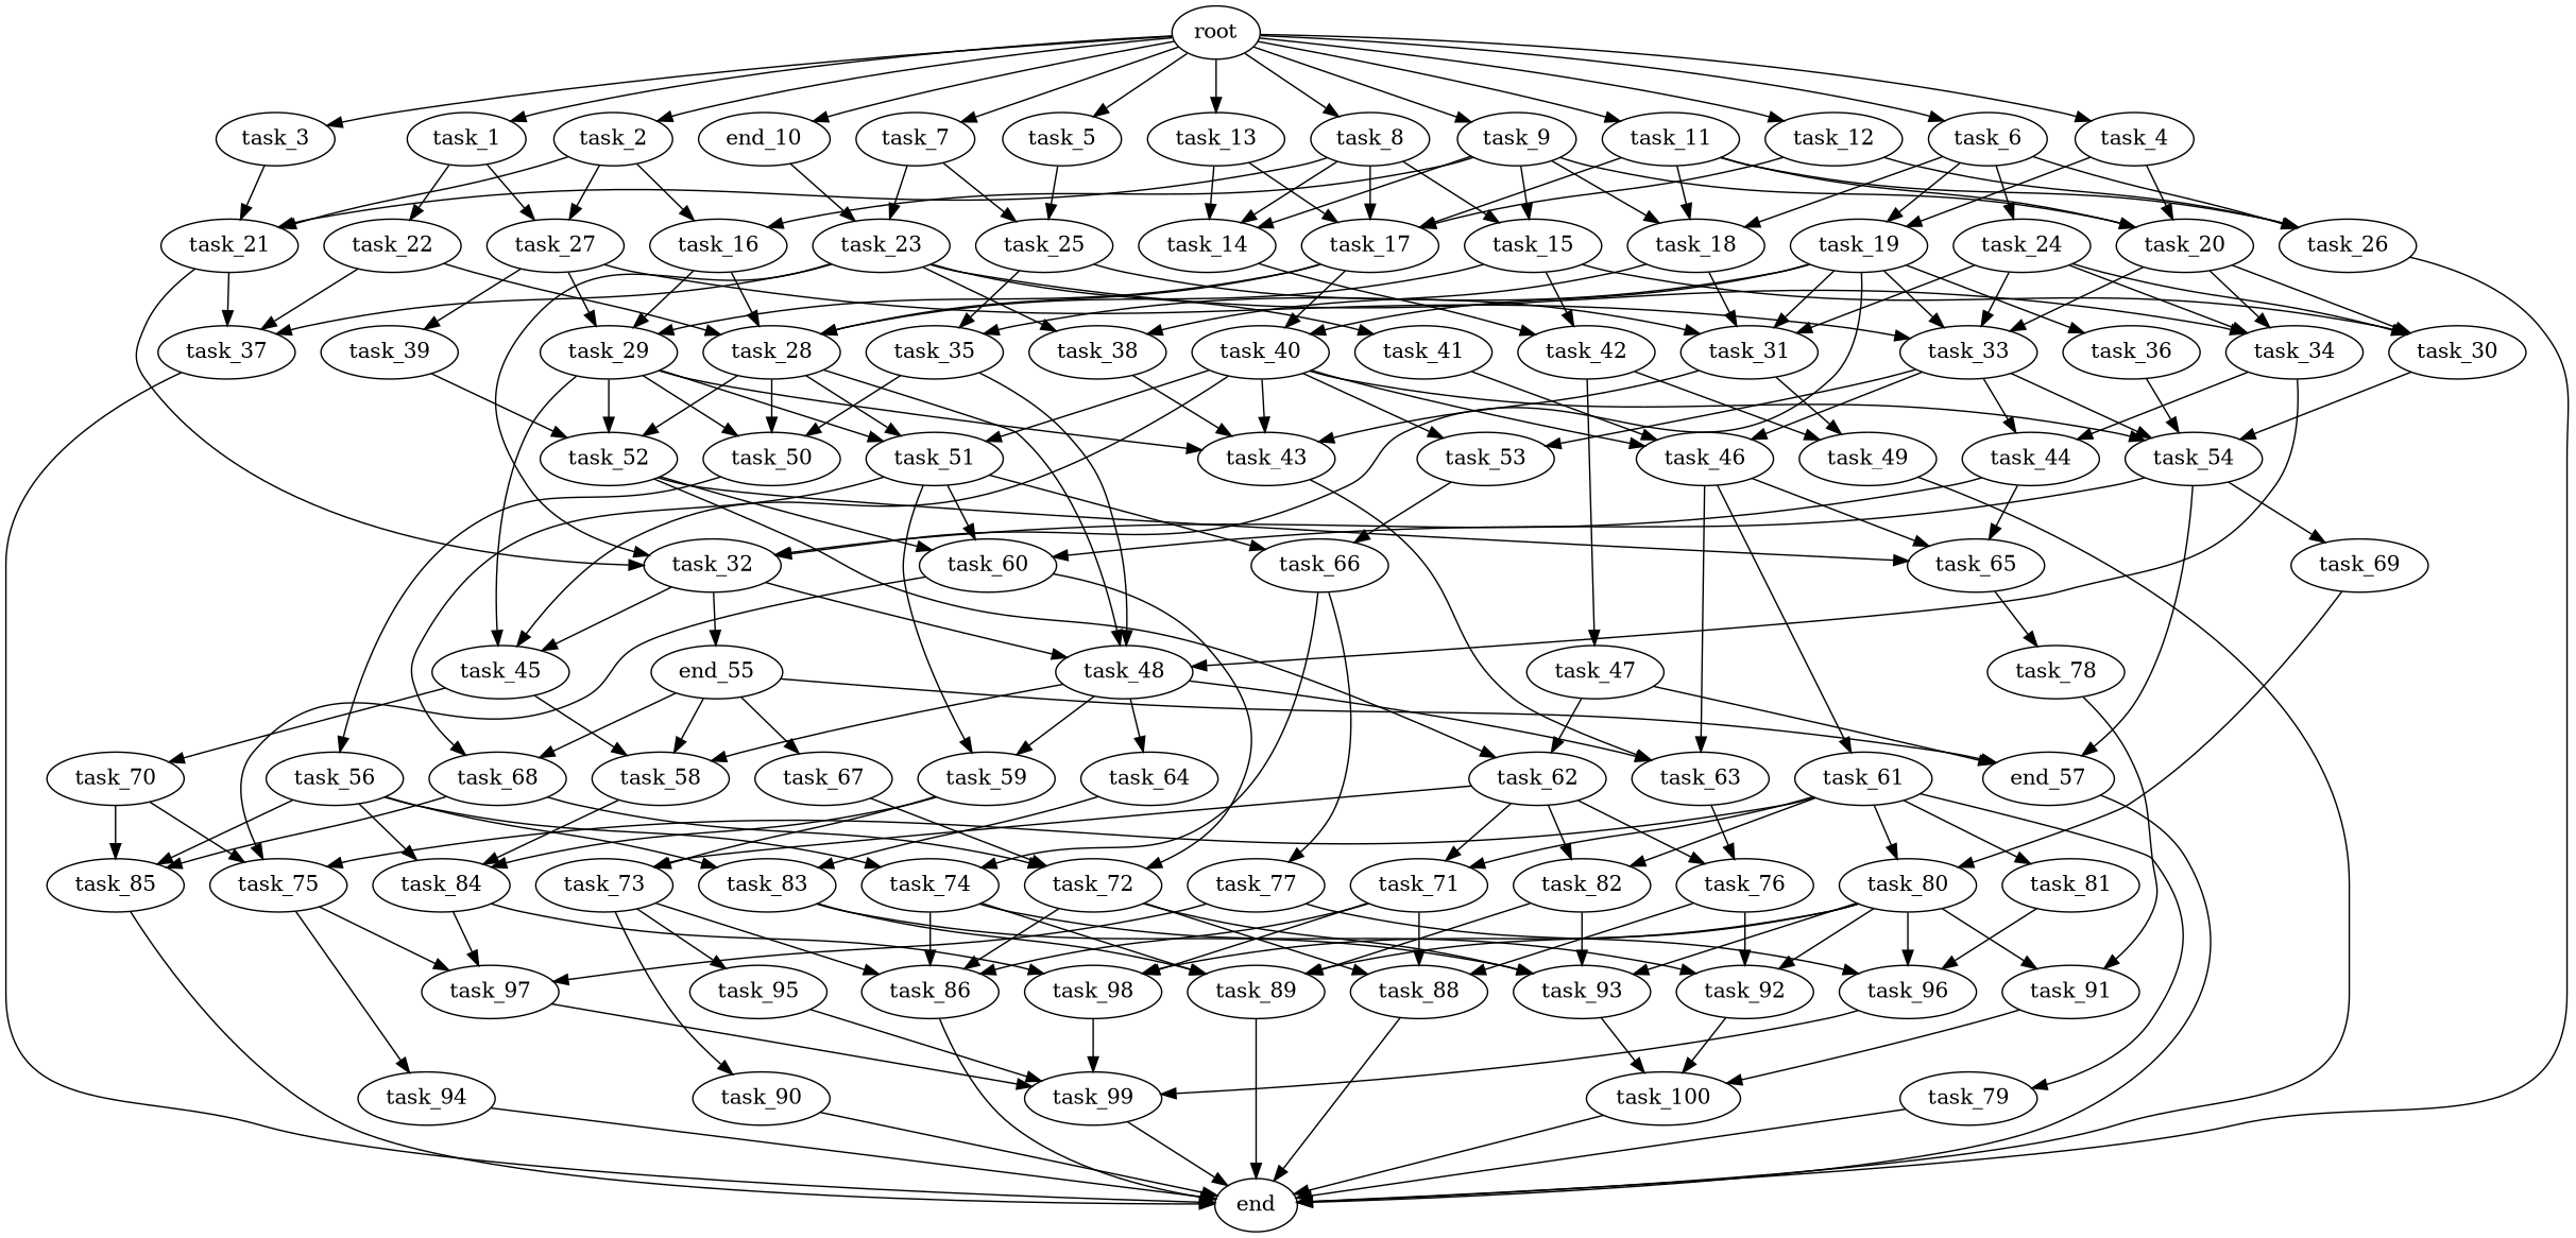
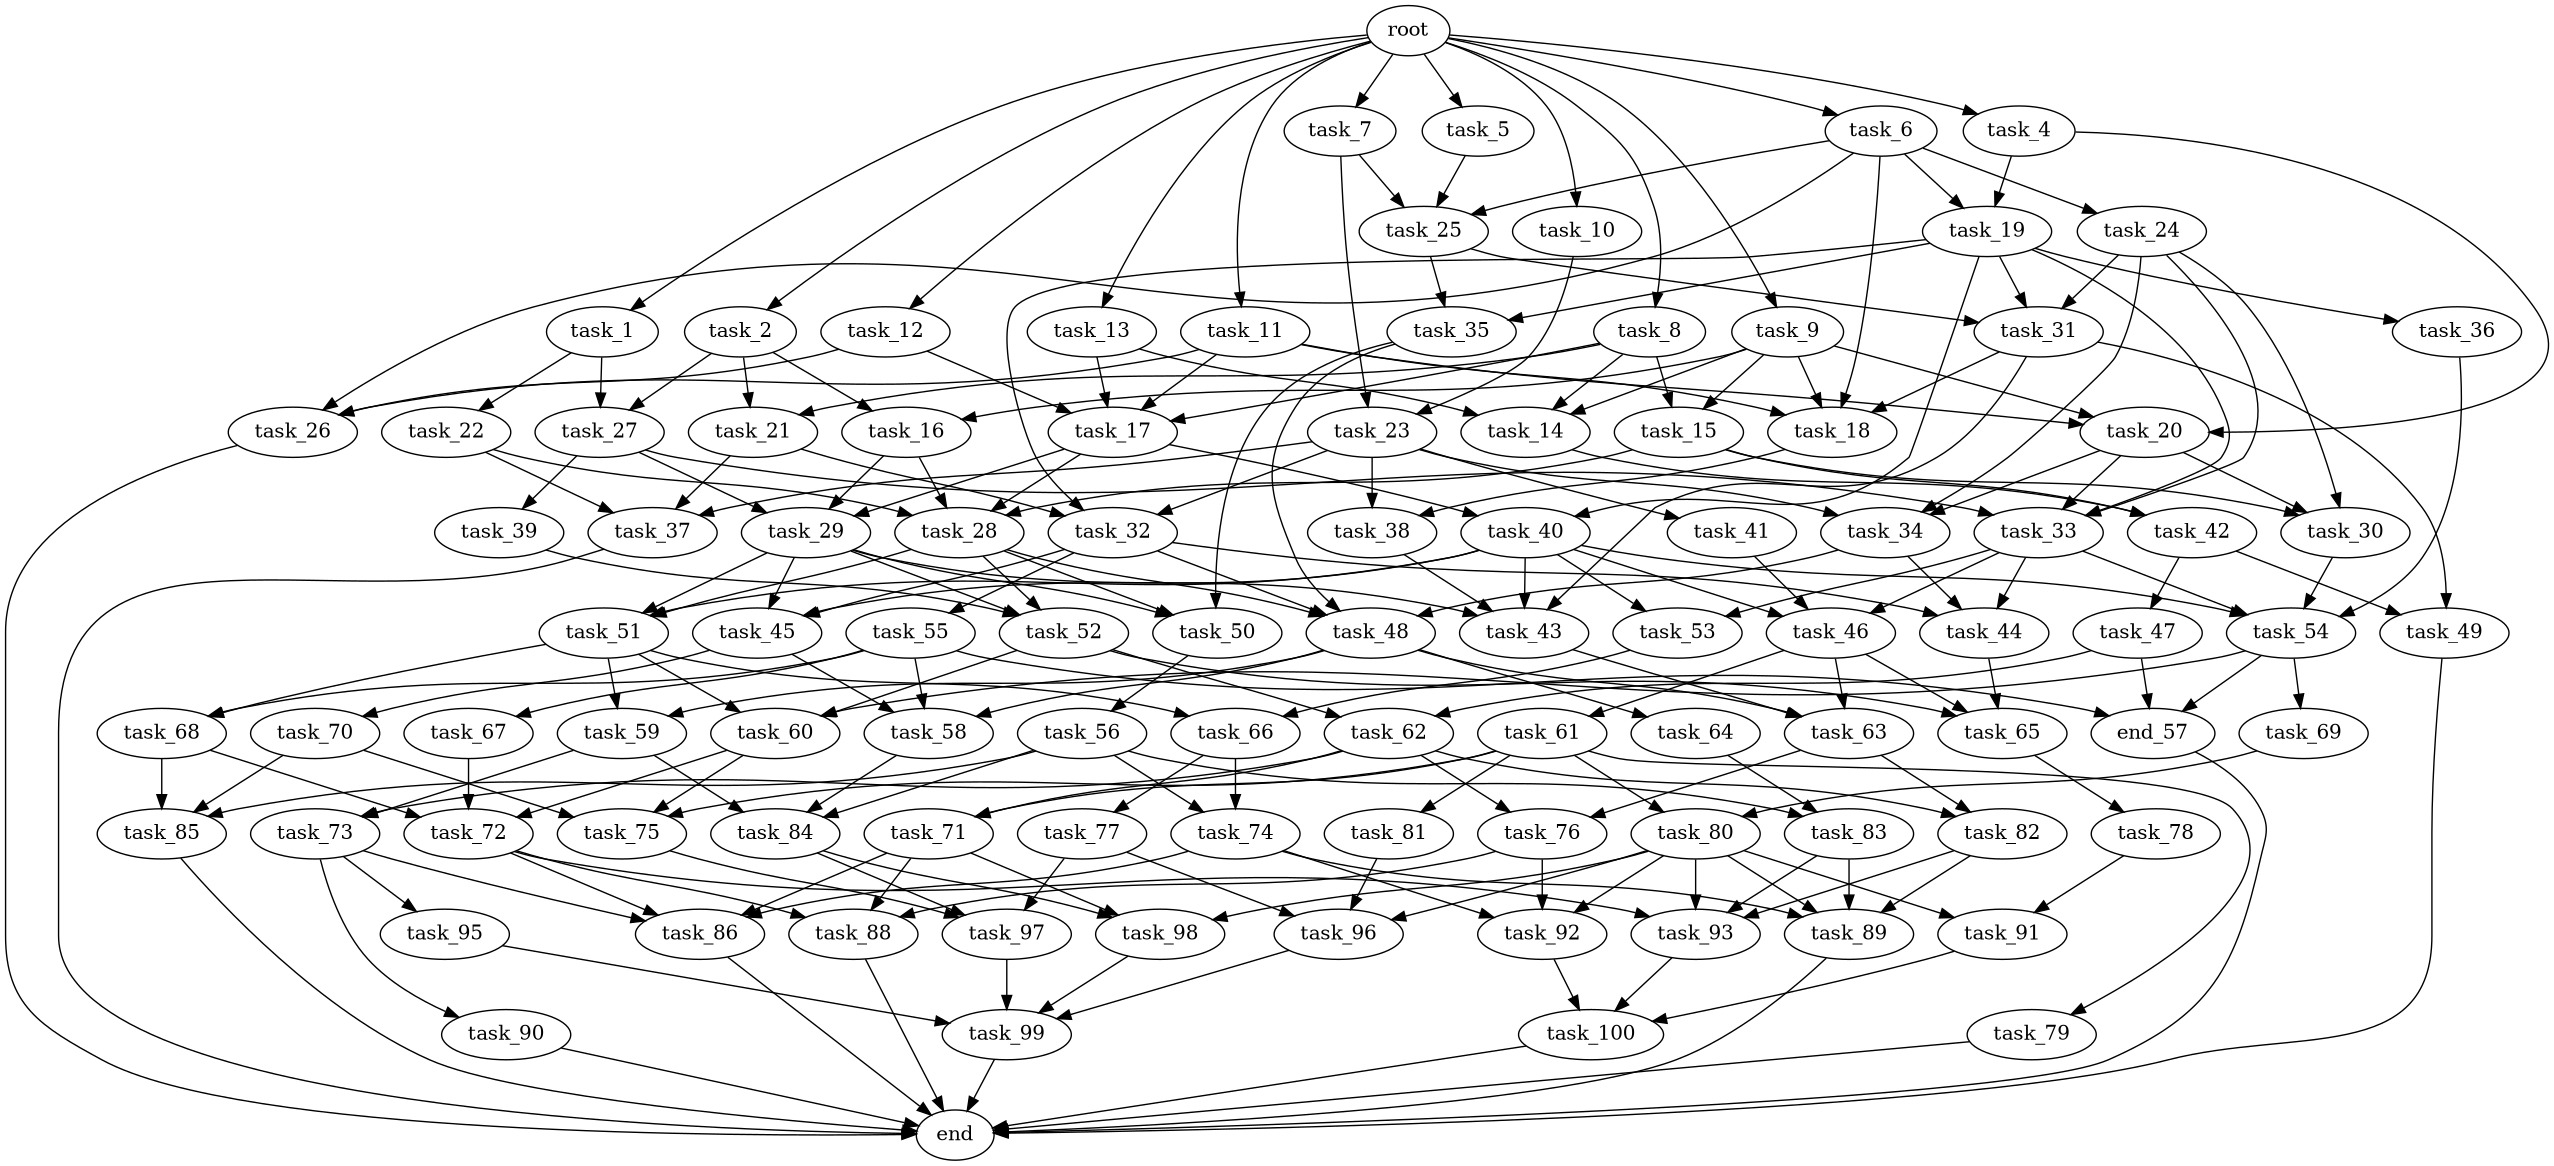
  digraph {
    task_66
    task_77
    task_74
    task_96
    task_97
    task_86
    task_92
    task_89
    task_71
    task_88
    task_98
    end
    task_99
    task_79
    task_27
    task_29
    task_33
    task_39
    task_45
    task_43
    task_52
    task_51
    task_50
    task_44
    task_54
    task_46
    task_53
    task_34
    task_48
    task_65
    task_63
    task_59
    task_58
    task_64
    task_69
    task_80
    task_91
    task_93
    task_76
    task_26
    task_25
    task_35
    task_31
    task_49
    task_78
    task_19
    task_32
    task_36
    task_40
-   task_55 [label=end_55]
+   task_55
    n51 [label=end_57]
    task_47
    task_62
    task_82
    task_73
    task_70
    task_60
    task_68
    task_56
    task_20
    task_30
    task_84
    task_83
    task_85
    task_15
    task_28
    task_42
    task_100
    task_16
    task_90
    task_95
-   task_10 [label=end_10]
+   task_10
    task_23
    task_38
    task_41
    task_37
    task_67
    task_4
    task_9
    task_14
    task_18
    task_12
    task_17
    task_61
    task_75
    task_81
    task_24
-   task_94
    task_72
    task_11
    task_6
    task_22
    root
    task_1
    task_13
    task_2
    task_5
    task_7
-   task_3
    task_8
    task_21
    task_66 -> task_77
    task_66 -> task_74
    task_77 -> task_96
    task_77 -> task_97
    task_74 -> task_86
    task_74 -> task_92
    task_74 -> task_89
    task_96 -> task_99
    task_97 -> task_99
    task_86 -> end
    task_92 -> task_100
    task_89 -> end
    task_71 -> task_86
    task_71 -> task_88
    task_71 -> task_98
    task_88 -> end
    task_98 -> task_99
    task_99 -> end
    task_79 -> end
    task_27 -> task_29
    task_27 -> task_33
    task_27 -> task_39
    task_29 -> task_45
    task_29 -> task_43
    task_29 -> task_52
    task_29 -> task_51
    task_29 -> task_50
    task_33 -> task_44
    task_33 -> task_54
    task_33 -> task_46
    task_33 -> task_53
    task_39 -> task_52
    task_45 -> task_58
    task_45 -> task_70
    task_43 -> task_63
    task_52 -> task_65
    task_52 -> task_62
    task_52 -> task_60
    task_51 -> task_66
    task_51 -> task_59
    task_51 -> task_60
    task_51 -> task_68
    task_50 -> task_56
    task_44 -> task_65
    task_54 -> task_69
    task_54 -> n51
    task_54 -> task_60
    task_46 -> task_65
    task_46 -> task_63
    task_46 -> task_61
    task_53 -> task_66
    task_34 -> task_44
    task_34 -> task_48
    task_48 -> task_63
    task_48 -> task_59
    task_48 -> task_58
    task_48 -> task_64
    task_65 -> task_78
    task_63 -> task_76
    task_59 -> task_73
    task_59 -> task_84
    task_58 -> task_84
    task_64 -> task_83
    task_69 -> task_80
    task_80 -> task_96
    task_80 -> task_92
    task_80 -> task_89
    task_80 -> task_98
    task_80 -> task_91
    task_80 -> task_93
    task_91 -> task_100
    task_93 -> task_100
    task_76 -> task_92
    task_76 -> task_88
    task_26 -> end
    task_25 -> task_35
    task_25 -> task_31
    task_35 -> task_50
    task_35 -> task_48
    task_31 -> task_43
    task_31 -> task_49
    task_49 -> end
    task_78 -> task_91
    task_19 -> task_33
    task_19 -> task_35
    task_19 -> task_31
    task_19 -> task_32
    task_19 -> task_36
    task_19 -> task_40
    task_32 -> task_45
-   task_44 -> task_32
+   task_32 -> task_44
    task_32 -> task_48
    task_32 -> task_55
    task_36 -> task_54
    task_40 -> task_45
    task_40 -> task_43
    task_40 -> task_51
    task_40 -> task_54
    task_40 -> task_46
    task_40 -> task_53
    task_55 -> task_58
    task_55 -> n51
    task_55 -> task_68
    task_55 -> task_67
    n51 -> end
    task_47 -> n51
    task_47 -> task_62
    task_62 -> task_71
    task_62 -> task_76
    task_62 -> task_82
    task_62 -> task_73
    task_82 -> task_89
    task_82 -> task_93
    task_73 -> task_86
    task_73 -> task_90
    task_73 -> task_95
    task_70 -> task_85
    task_70 -> task_75
    task_60 -> task_75
    task_60 -> task_72
    task_68 -> task_85
    task_68 -> task_72
    task_56 -> task_74
    task_56 -> task_84
    task_56 -> task_83
    task_56 -> task_85
    task_20 -> task_33
    task_20 -> task_34
    task_20 -> task_30
    task_30 -> task_54
    task_84 -> task_97
    task_84 -> task_98
    task_83 -> task_89
    task_83 -> task_93
    task_85 -> end
    task_15 -> task_30
    task_15 -> task_28
    task_15 -> task_42
    task_28 -> task_52
    task_28 -> task_51
    task_28 -> task_50
    task_28 -> task_48
    task_42 -> task_49
    task_42 -> task_47
    task_100 -> end
    task_16 -> task_29
    task_16 -> task_28
    task_90 -> end
    task_95 -> task_99
    task_10 -> task_23
    task_23 -> task_34
    task_23 -> task_32
    task_23 -> task_38
    task_23 -> task_41
    task_23 -> task_37
    task_38 -> task_43
    task_41 -> task_46
    task_37 -> end
    task_67 -> task_72
    task_4 -> task_19
    task_4 -> task_20
    task_9 -> task_20
    task_9 -> task_15
    task_9 -> task_16
    task_9 -> task_14
    task_9 -> task_18
    task_14 -> task_42
-   task_18 -> task_31
+   task_31 -> task_18
    task_18 -> task_38
    task_12 -> task_26
    task_12 -> task_17
    task_17 -> task_29
    task_17 -> task_40
    task_17 -> task_28
    task_61 -> task_71
    task_61 -> task_79
    task_61 -> task_80
-   task_61 -> task_82
+   task_63 -> task_82
    task_61 -> task_75
    task_61 -> task_81
    task_75 -> task_97
-   task_75 -> task_94
    task_81 -> task_96
    task_24 -> task_33
    task_24 -> task_34
    task_24 -> task_31
    task_24 -> task_30
-   task_94 -> end
    task_72 -> task_86
    task_72 -> task_88
    task_72 -> task_93
    task_11 -> task_26
    task_11 -> task_20
    task_11 -> task_18
    task_11 -> task_17
    task_6 -> task_26
+   task_6 -> task_25
    task_6 -> task_19
    task_6 -> task_18
    task_6 -> task_24
    task_22 -> task_28
    task_22 -> task_37
    root -> task_10
    root -> task_4
    root -> task_9
    root -> task_12
    root -> task_11
    root -> task_6
    root -> task_1
    root -> task_13
    root -> task_2
    root -> task_5
    root -> task_7
-   root -> task_3
    root -> task_8
    task_1 -> task_27
    task_1 -> task_22
    task_13 -> task_14
    task_13 -> task_17
    task_2 -> task_27
    task_2 -> task_16
    task_2 -> task_21
    task_5 -> task_25
    task_7 -> task_25
    task_7 -> task_23
-   task_3 -> task_21
    task_8 -> task_15
    task_8 -> task_14
    task_8 -> task_17
    task_8 -> task_21
    task_21 -> task_32
    task_21 -> task_37
  }
